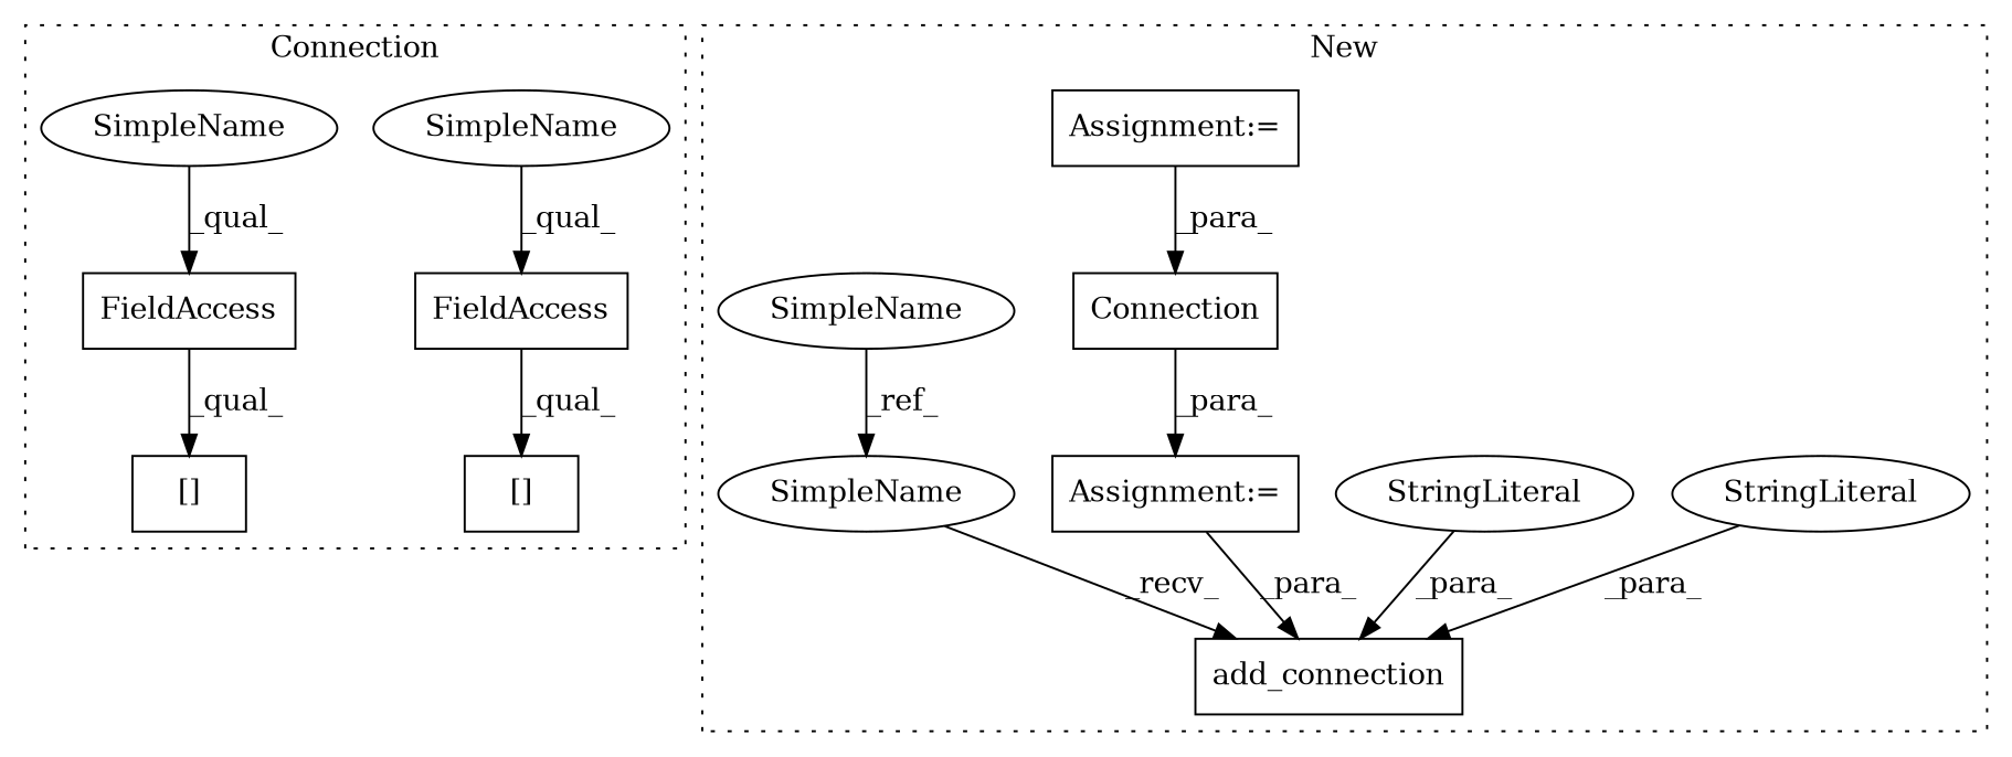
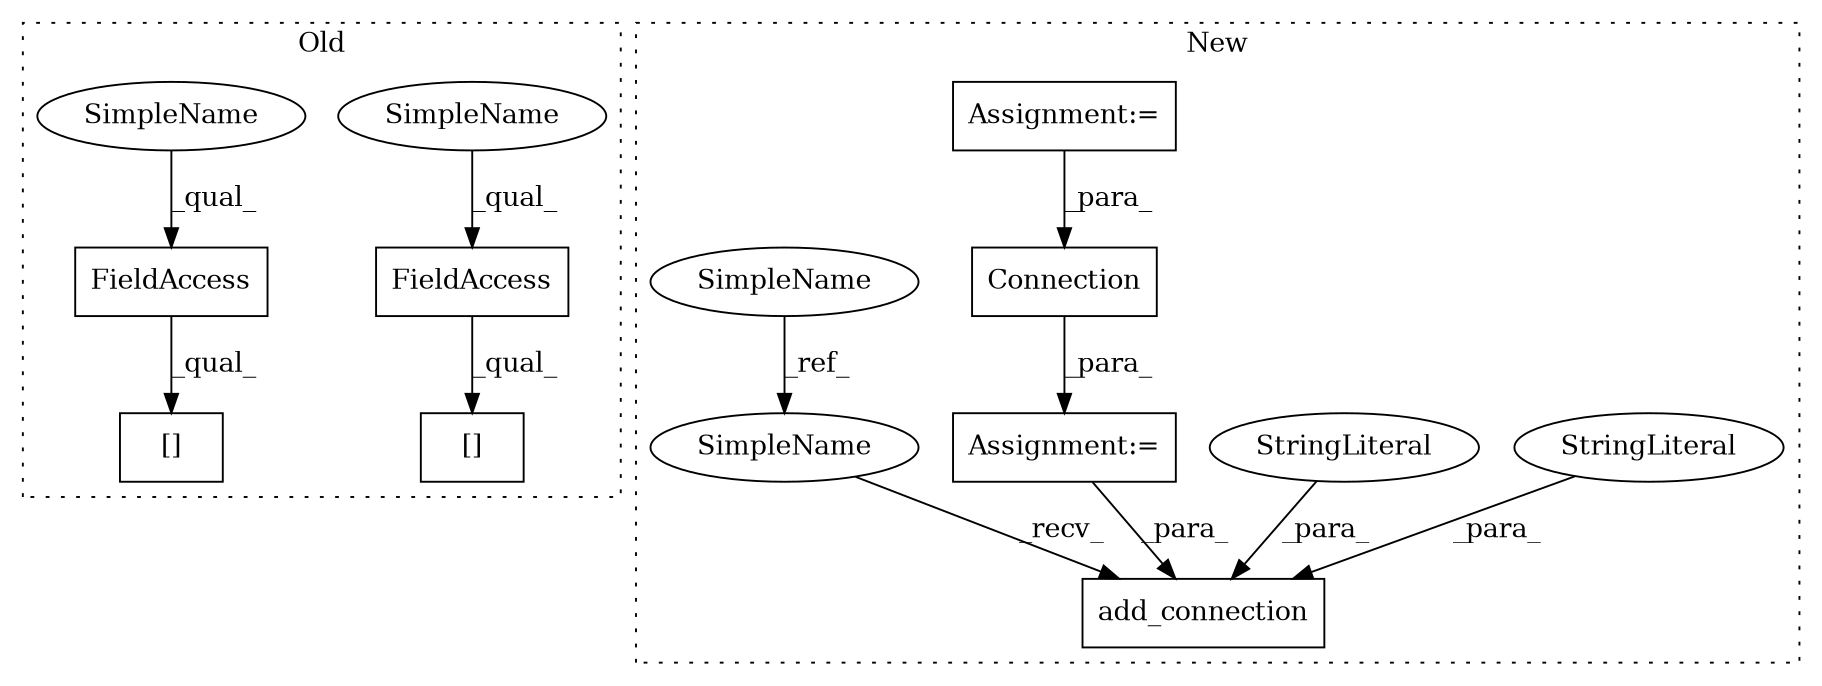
  digraph {
    node [a=42 l=4 s=2267 shape=box]
    n1 [a=2 l="12,1" label="[]" s="2267,2283"]
    n2 [a=22 l=11 label=FieldAccess]
    n3 [a=22 l=11 label=FieldAccess s=2249]
    n4 [a=2 l="12,1" label="[]" s="2249,2265"]
    n5 [label=SimpleName shape=ellipse]
    n6 [label=SimpleName s=2249 shape=ellipse]
    n7 [a=32 l="11,1" label=Connection s="1964,2024"]
    n8 [a=32 l="15,1" label=add_connection s="2437,2475"]
    n9 [a=45 label=StringLiteral s=2471 shape=ellipse]
    n10 [a=45 l=3 label=StringLiteral s=2467 shape=ellipse]
    n11 [a=7 l=1 label="Assignment:=" s=1963]
    n12 [a=7 l=1 label="Assignment:=" s=1673]
    n13 [label=SimpleName s=1217 shape=ellipse]
    n14 [label=SimpleName s=2432 shape=ellipse]
    subgraph cluster_1 {
-     label=Connection
+     label=Old
      style=dotted
      n1
      n2
      n3
      n4
      n5
      n6
    }
    subgraph cluster_2 {
      label=New
      style=dotted
      n7
      n8
      n9
      n10
      n11
      n12
      n13
      n14
    }
    n2 -> n1 [label=_qual_]
    n3 -> n4 [label=_qual_]
    n5 -> n2 [label=_qual_]
    n6 -> n3 [label=_qual_]
    n7 -> n11 [label=_para_]
    n9 -> n8 [label=_para_]
    n10 -> n8 [label=_para_]
    n11 -> n8 [label=_para_]
    n12 -> n7 [label=_para_]
    n13 -> n14 [label=_ref_]
    n14 -> n8 [label=_recv_]
  }
